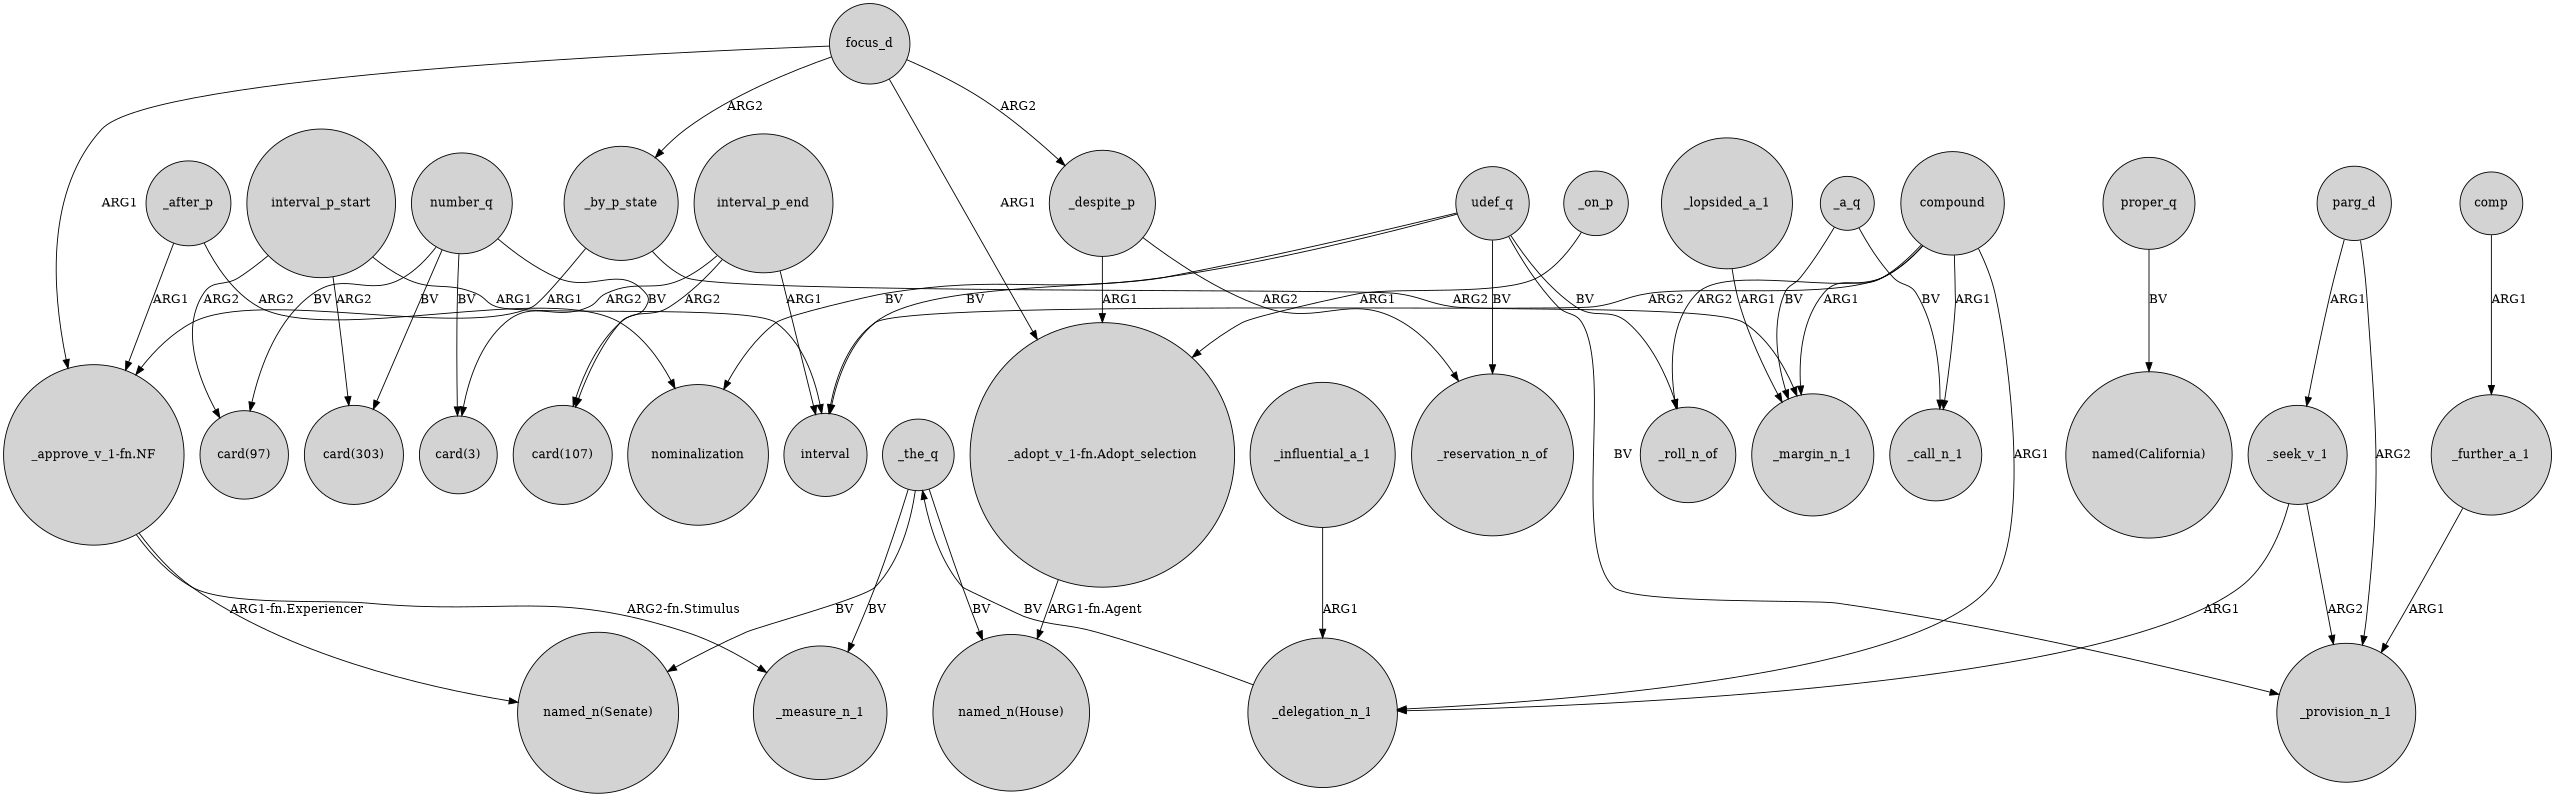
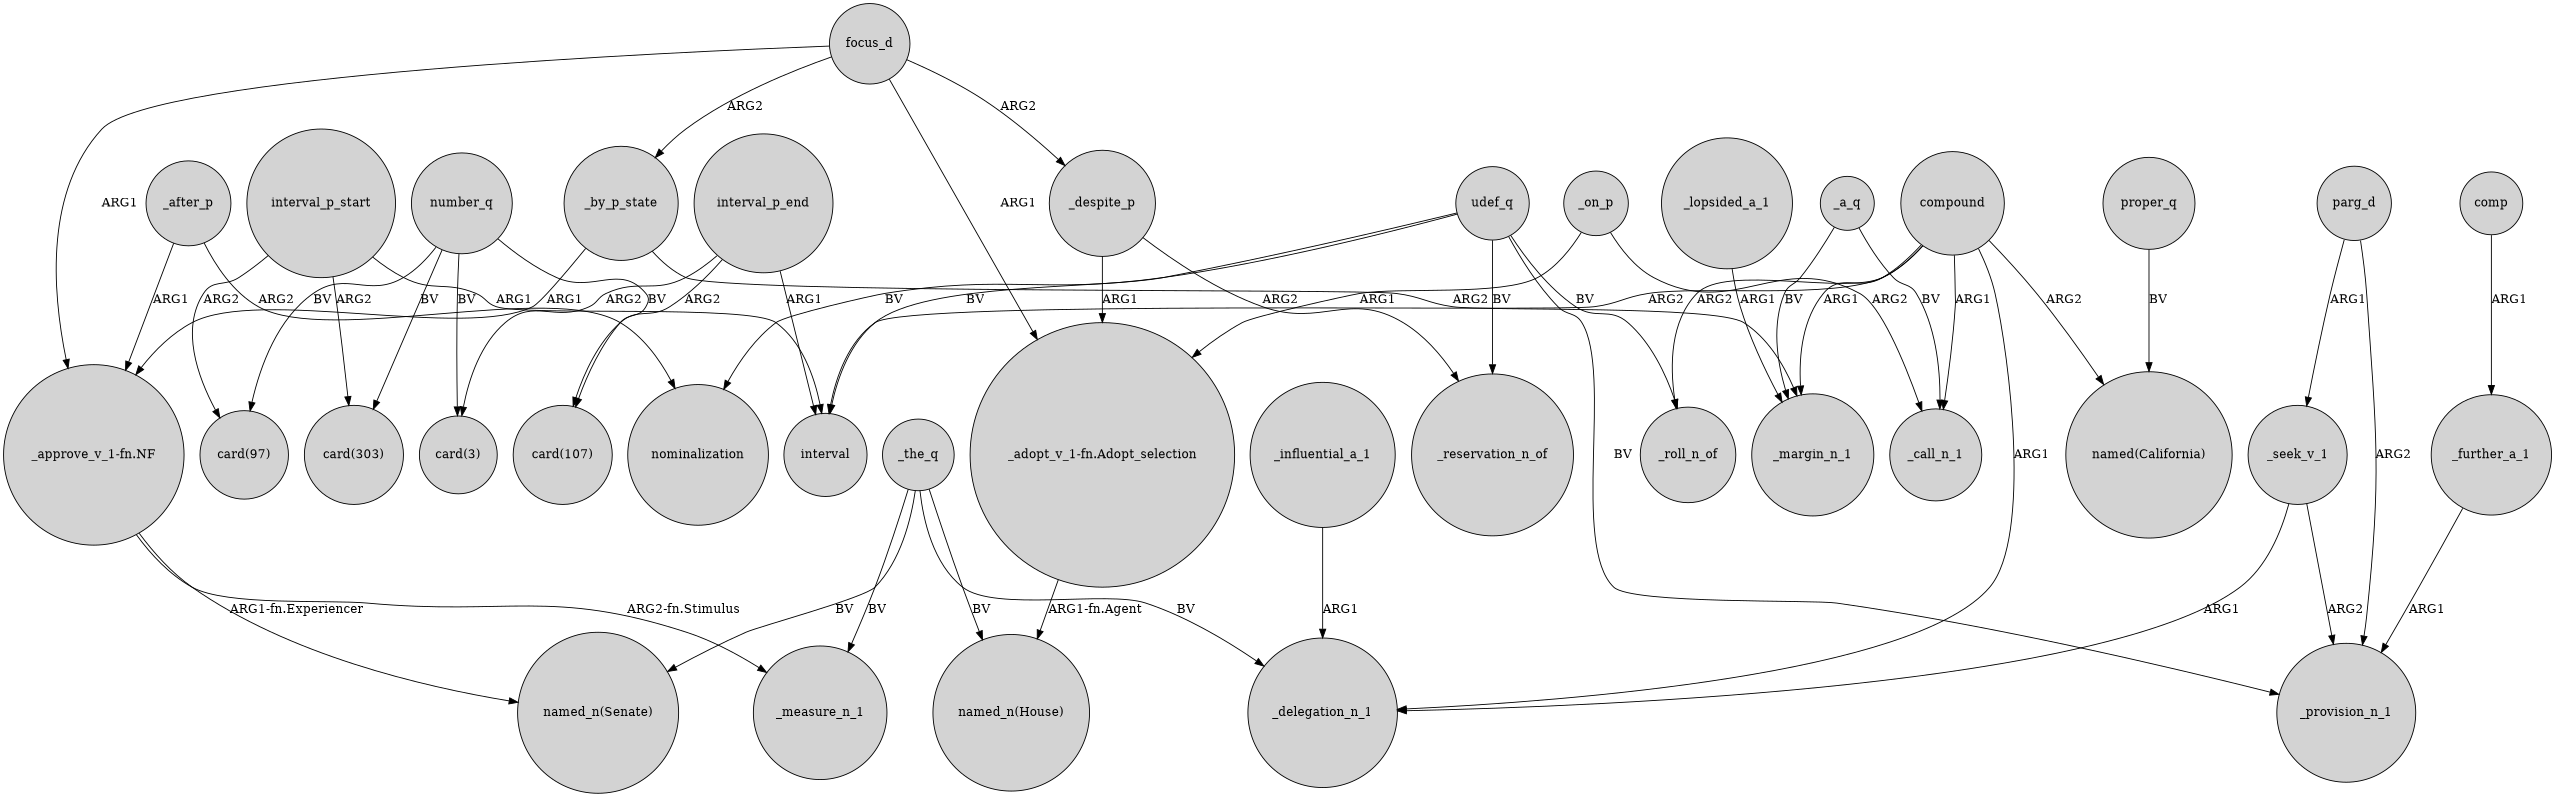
  digraph {
    node [shape=circle style=filled]
    focus_d
    _by_p_state
    "_adopt_v_1-fn.Adopt_selection"
    "_approve_v_1-fn.NF"
    _despite_p
    _margin_n_1
    "named_n(House)"
    _measure_n_1
    "named_n(Senate)"
    _reservation_n_of
    _the_q
    _delegation_n_1
    number_q
    "card(107)"
    "card(97)"
    "card(303)"
    n17 [label="card(3)"]
    interval_p_start
    interval
    _seek_v_1
    _provision_n_1
    compound
    _call_n_1
    "named(California)"
    _roll_n_of
    _on_p
    _lopsided_a_1
    udef_q
    nominalization
    proper_q
    _further_a_1
    interval_p_end
    parg_d
    _a_q
    comp
    _influential_a_1
    _after_p
    focus_d -> _by_p_state [label=ARG2]
    focus_d -> "_adopt_v_1-fn.Adopt_selection" [label=ARG1]
    focus_d -> "_approve_v_1-fn.NF" [label=ARG1]
    focus_d -> _despite_p [label=ARG2]
    _by_p_state -> "_approve_v_1-fn.NF" [label=ARG1]
    _by_p_state -> _margin_n_1 [label=ARG2]
    "_adopt_v_1-fn.Adopt_selection" -> "named_n(House)" [label="ARG1-fn.Agent"]
    "_approve_v_1-fn.NF" -> _measure_n_1 [label="ARG2-fn.Stimulus"]
    "_approve_v_1-fn.NF" -> "named_n(Senate)" [label="ARG1-fn.Experiencer"]
    _despite_p -> "_adopt_v_1-fn.Adopt_selection" [label=ARG1]
    _despite_p -> _reservation_n_of [label=ARG2]
    _the_q -> "named_n(House)" [label=BV]
    _the_q -> _measure_n_1 [label=BV]
    _the_q -> "named_n(Senate)" [label=BV]
-   _delegation_n_1 -> _the_q [label=BV]
+   _the_q -> _delegation_n_1 [label=BV]
    number_q -> "card(107)" [label=BV]
    number_q -> "card(97)" [label=BV]
    number_q -> "card(303)" [label=BV]
    number_q -> n17 [label=BV]
    interval_p_start -> "card(97)" [label=ARG2]
    interval_p_start -> "card(303)" [label=ARG2]
    interval_p_start -> interval [label=ARG1]
    _seek_v_1 -> _delegation_n_1 [label=ARG1]
    _seek_v_1 -> _provision_n_1 [label=ARG2]
    compound -> _margin_n_1 [label=ARG1]
    compound -> _delegation_n_1 [label=ARG1]
    compound -> interval [label=ARG2]
    compound -> _call_n_1 [label=ARG1]
+   compound -> "named(California)" [label=ARG2]
    compound -> _roll_n_of [label=ARG2]
    _on_p -> "_adopt_v_1-fn.Adopt_selection" [label=ARG1]
+   _on_p -> _call_n_1 [label=ARG2]
    _lopsided_a_1 -> _margin_n_1 [label=ARG1]
    udef_q -> _reservation_n_of [label=BV]
    udef_q -> interval [label=BV]
    udef_q -> _provision_n_1 [label=BV]
    udef_q -> _roll_n_of [label=BV]
    udef_q -> nominalization [label=BV]
    proper_q -> "named(California)" [label=BV]
    _further_a_1 -> _provision_n_1 [label=ARG1]
    interval_p_end -> "card(107)" [label=ARG2]
    interval_p_end -> n17 [label=ARG2]
    interval_p_end -> interval [label=ARG1]
    parg_d -> _seek_v_1 [label=ARG1]
    parg_d -> _provision_n_1 [label=ARG2]
    _a_q -> _margin_n_1 [label=BV]
    _a_q -> _call_n_1 [label=BV]
    comp -> _further_a_1 [label=ARG1]
    _influential_a_1 -> _delegation_n_1 [label=ARG1]
    _after_p -> "_approve_v_1-fn.NF" [label=ARG1]
    _after_p -> nominalization [label=ARG2]
  }
